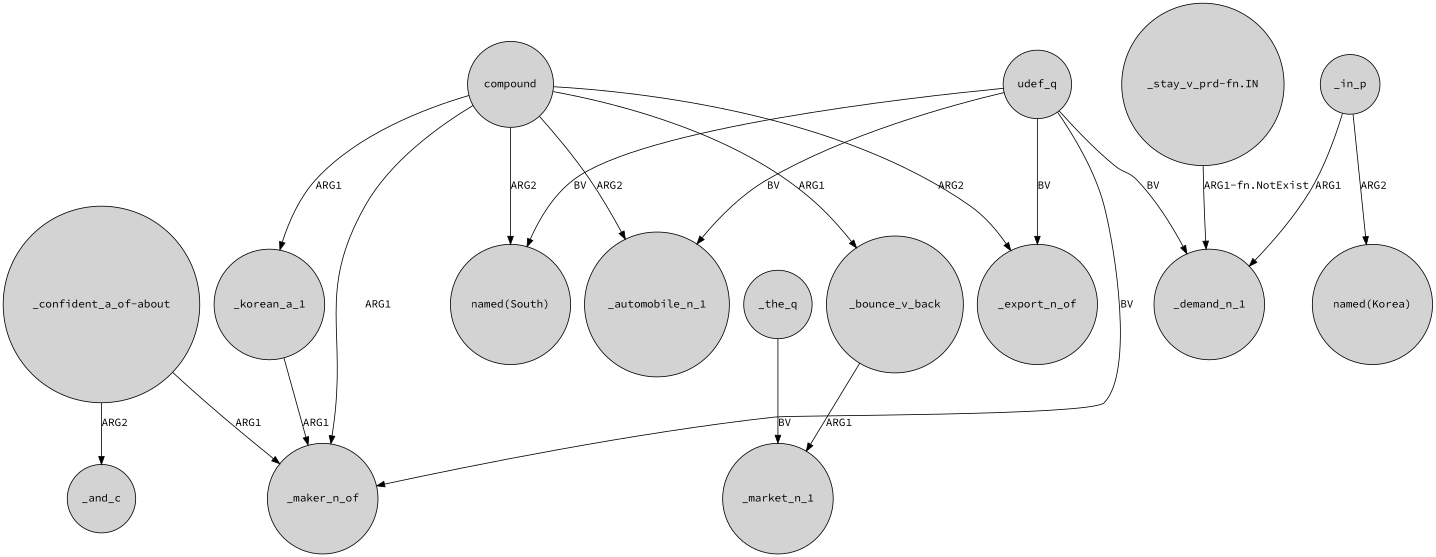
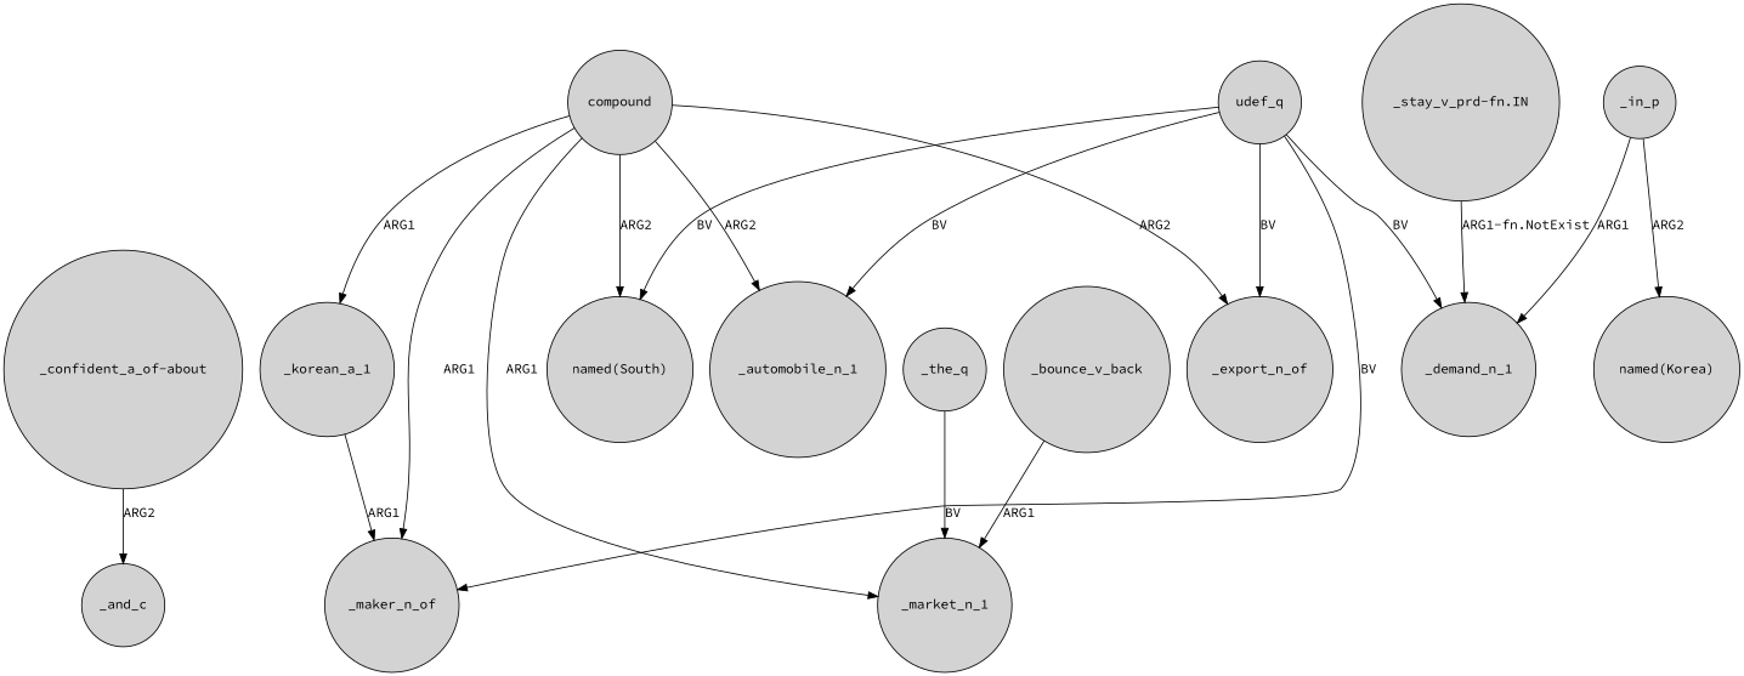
  digraph {
    fontname="Source Code Pro"
    node [fontname="Source Code Pro" shape=circle style=filled]
    edge [fontname="Source Code Pro"]
    compound
    "named(South)"
    _korean_a_1
    _maker_n_of
    _automobile_n_1
    _export_n_of
    _market_n_1
    "_stay_v_prd-fn.IN"
    _demand_n_1
    "_confident_a_of-about"
    _and_c
    udef_q
    _in_p
    "named(Korea)"
    _bounce_v_back
    _the_q
    compound -> "named(South)" [label=ARG2]
    compound -> _korean_a_1 [label=ARG1]
    compound -> _maker_n_of [label=ARG1]
    compound -> _automobile_n_1 [label=ARG2]
    compound -> _export_n_of [label=ARG2]
-   compound -> _bounce_v_back [label=ARG1]
+   compound -> _market_n_1 [label=ARG1]
    _korean_a_1 -> _maker_n_of [label=ARG1]
    "_stay_v_prd-fn.IN" -> _demand_n_1 [label="ARG1-fn.NotExist"]
-   "_confident_a_of-about" -> _maker_n_of [label=ARG1]
    "_confident_a_of-about" -> _and_c [label=ARG2]
    udef_q -> "named(South)" [label=BV]
    udef_q -> _maker_n_of [label=BV]
    udef_q -> _automobile_n_1 [label=BV]
    udef_q -> _export_n_of [label=BV]
    udef_q -> _demand_n_1 [label=BV]
    _in_p -> _demand_n_1 [label=ARG1]
    _in_p -> "named(Korea)" [label=ARG2]
    _bounce_v_back -> _market_n_1 [label=ARG1]
    _the_q -> _market_n_1 [label=BV]
  }
